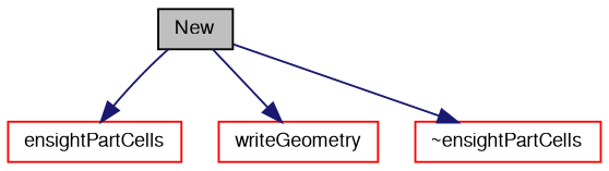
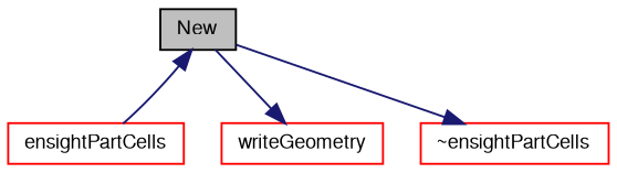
  digraph {
    rankdir=TB
    node [color=red fontname=FreeSans fontsize=10 shape=record]
    edge [color=midnightblue fontname=FreeSans fontsize=10 labelfontname=FreeSans labelfontsize=10 style=solid]
    n1 [color=black fillcolor=grey75 fontcolor=black height=0.2 label=New style=filled width=0.4]
    n2 [height=0.2 label=ensightPartCells width=0.4]
    n3 [height=0.2 label=writeGeometry width=0.4]
    n4 [height=0.2 label="~ensightPartCells" width=0.4]
-   n1 -> n2
+   n2 -> n1
    n1 -> n3
    n1 -> n4
  }
